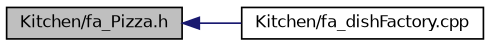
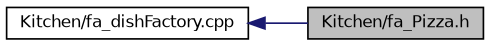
  digraph {
    rankdir=LR
    node [color=black fontname=Helvetica fontsize=10 shape=record style=filled]
    n1 [fillcolor=grey75 fontcolor=black height=0.2 label="Kitchen/fa_Pizza.h" width=0.4]
    n2 [fillcolor=white height=0.2 label="Kitchen/fa_dishFactory.cpp" width=0.4]
-   n1 -> n2 [color=midnightblue dir=back fontname=Helvetica fontsize=10 labelfontname=Helvetica labelfontsize=10 style=solid]
+   n2 -> n1 [color=midnightblue dir=back fontname=Helvetica fontsize=10 labelfontname=Helvetica labelfontsize=10 style=solid]
  }
